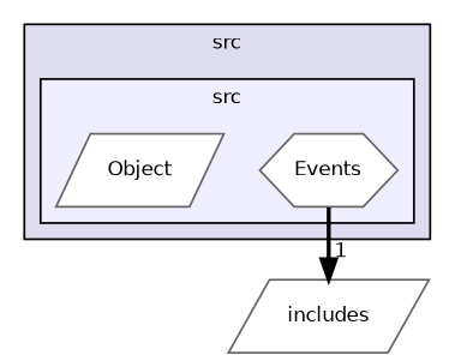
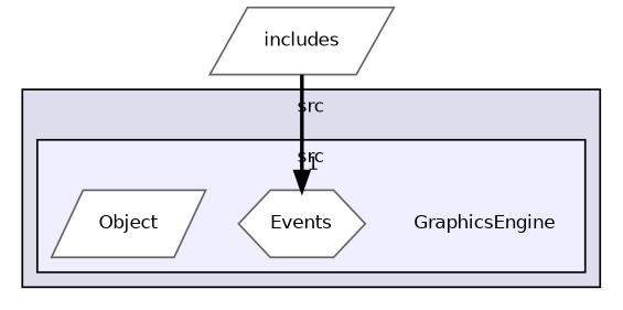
  digraph {
    compound=true
    node [fontname=Helvetica fontsize=10 shape=parallelogram color=gray40 fillcolor=white style=filled]
+   n1 [label=GraphicsEngine shape=plaintext color=red fillcolor="" style=""]
    n2 [label=Events shape=hexagon]
    n3 [label=Object]
    n4 [label=includes]
    subgraph cluster_1 {
      bgcolor="#ddddee"
      fontname=Helvetica
      fontsize=10
      label=src
      pencolor=black
      subgraph cluster_2 {
        bgcolor="#eeeeff"
        fontname=Helvetica
        fontsize=10
        pencolor=black
+       n1
        n2
        n3
      }
    }
-   n2 -> n4 [headlabel=1 labeldistance=1.5 labelfontname=Helvetica labelfontsize=10 style=bold]
+   n4 -> n2 [headlabel=1 labeldistance=1.5 labelfontname=Helvetica labelfontsize=10 style=bold]
  }
